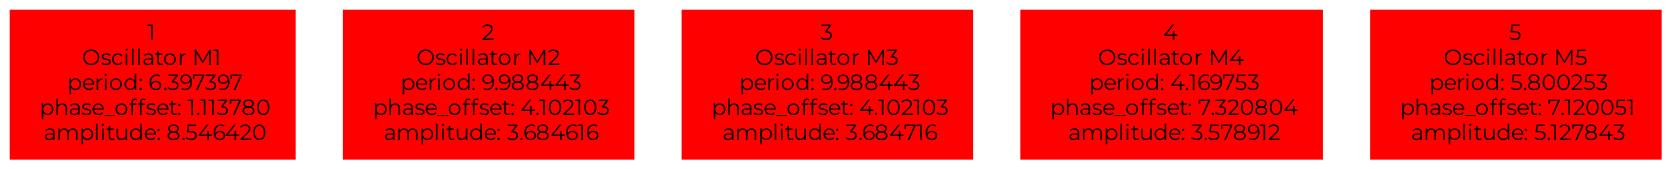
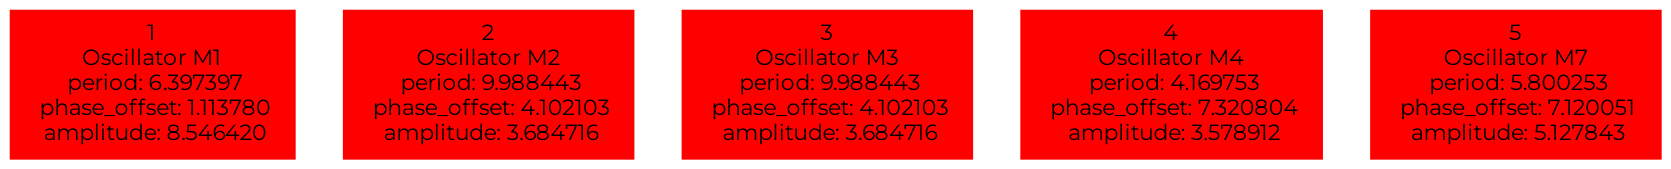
  digraph {
    forcelabels=true
    fontname=Montserrat
    node [color=red fontsize=8 shape=box style=filled fontname=Montserrat]
    n1 [label=<1<BR />Oscillator M1<BR /> period: 6.397397<BR /> phase_offset: 1.113780<BR /> amplitude: 8.546420>]
-   n2 [label=<2<BR />Oscillator M2<BR /> period: 9.988443<BR /> phase_offset: 4.102103<BR /> amplitude: 3.684616>]
+   n2 [label=<2<BR />Oscillator M2<BR /> period: 9.988443<BR /> phase_offset: 4.102103<BR /> amplitude: 3.684716>]
    n3 [label=<3<BR />Oscillator M3<BR /> period: 9.988443<BR /> phase_offset: 4.102103<BR /> amplitude: 3.684716>]
    n4 [label=<4<BR />Oscillator M4<BR /> period: 4.169753<BR /> phase_offset: 7.320804<BR /> amplitude: 3.578912>]
-   n5 [label=<5<BR />Oscillator M5<BR /> period: 5.800253<BR /> phase_offset: 7.120051<BR /> amplitude: 5.127843>]
+   n5 [label=<5<BR />Oscillator M7<BR /> period: 5.800253<BR /> phase_offset: 7.120051<BR /> amplitude: 5.127843>]
  }
